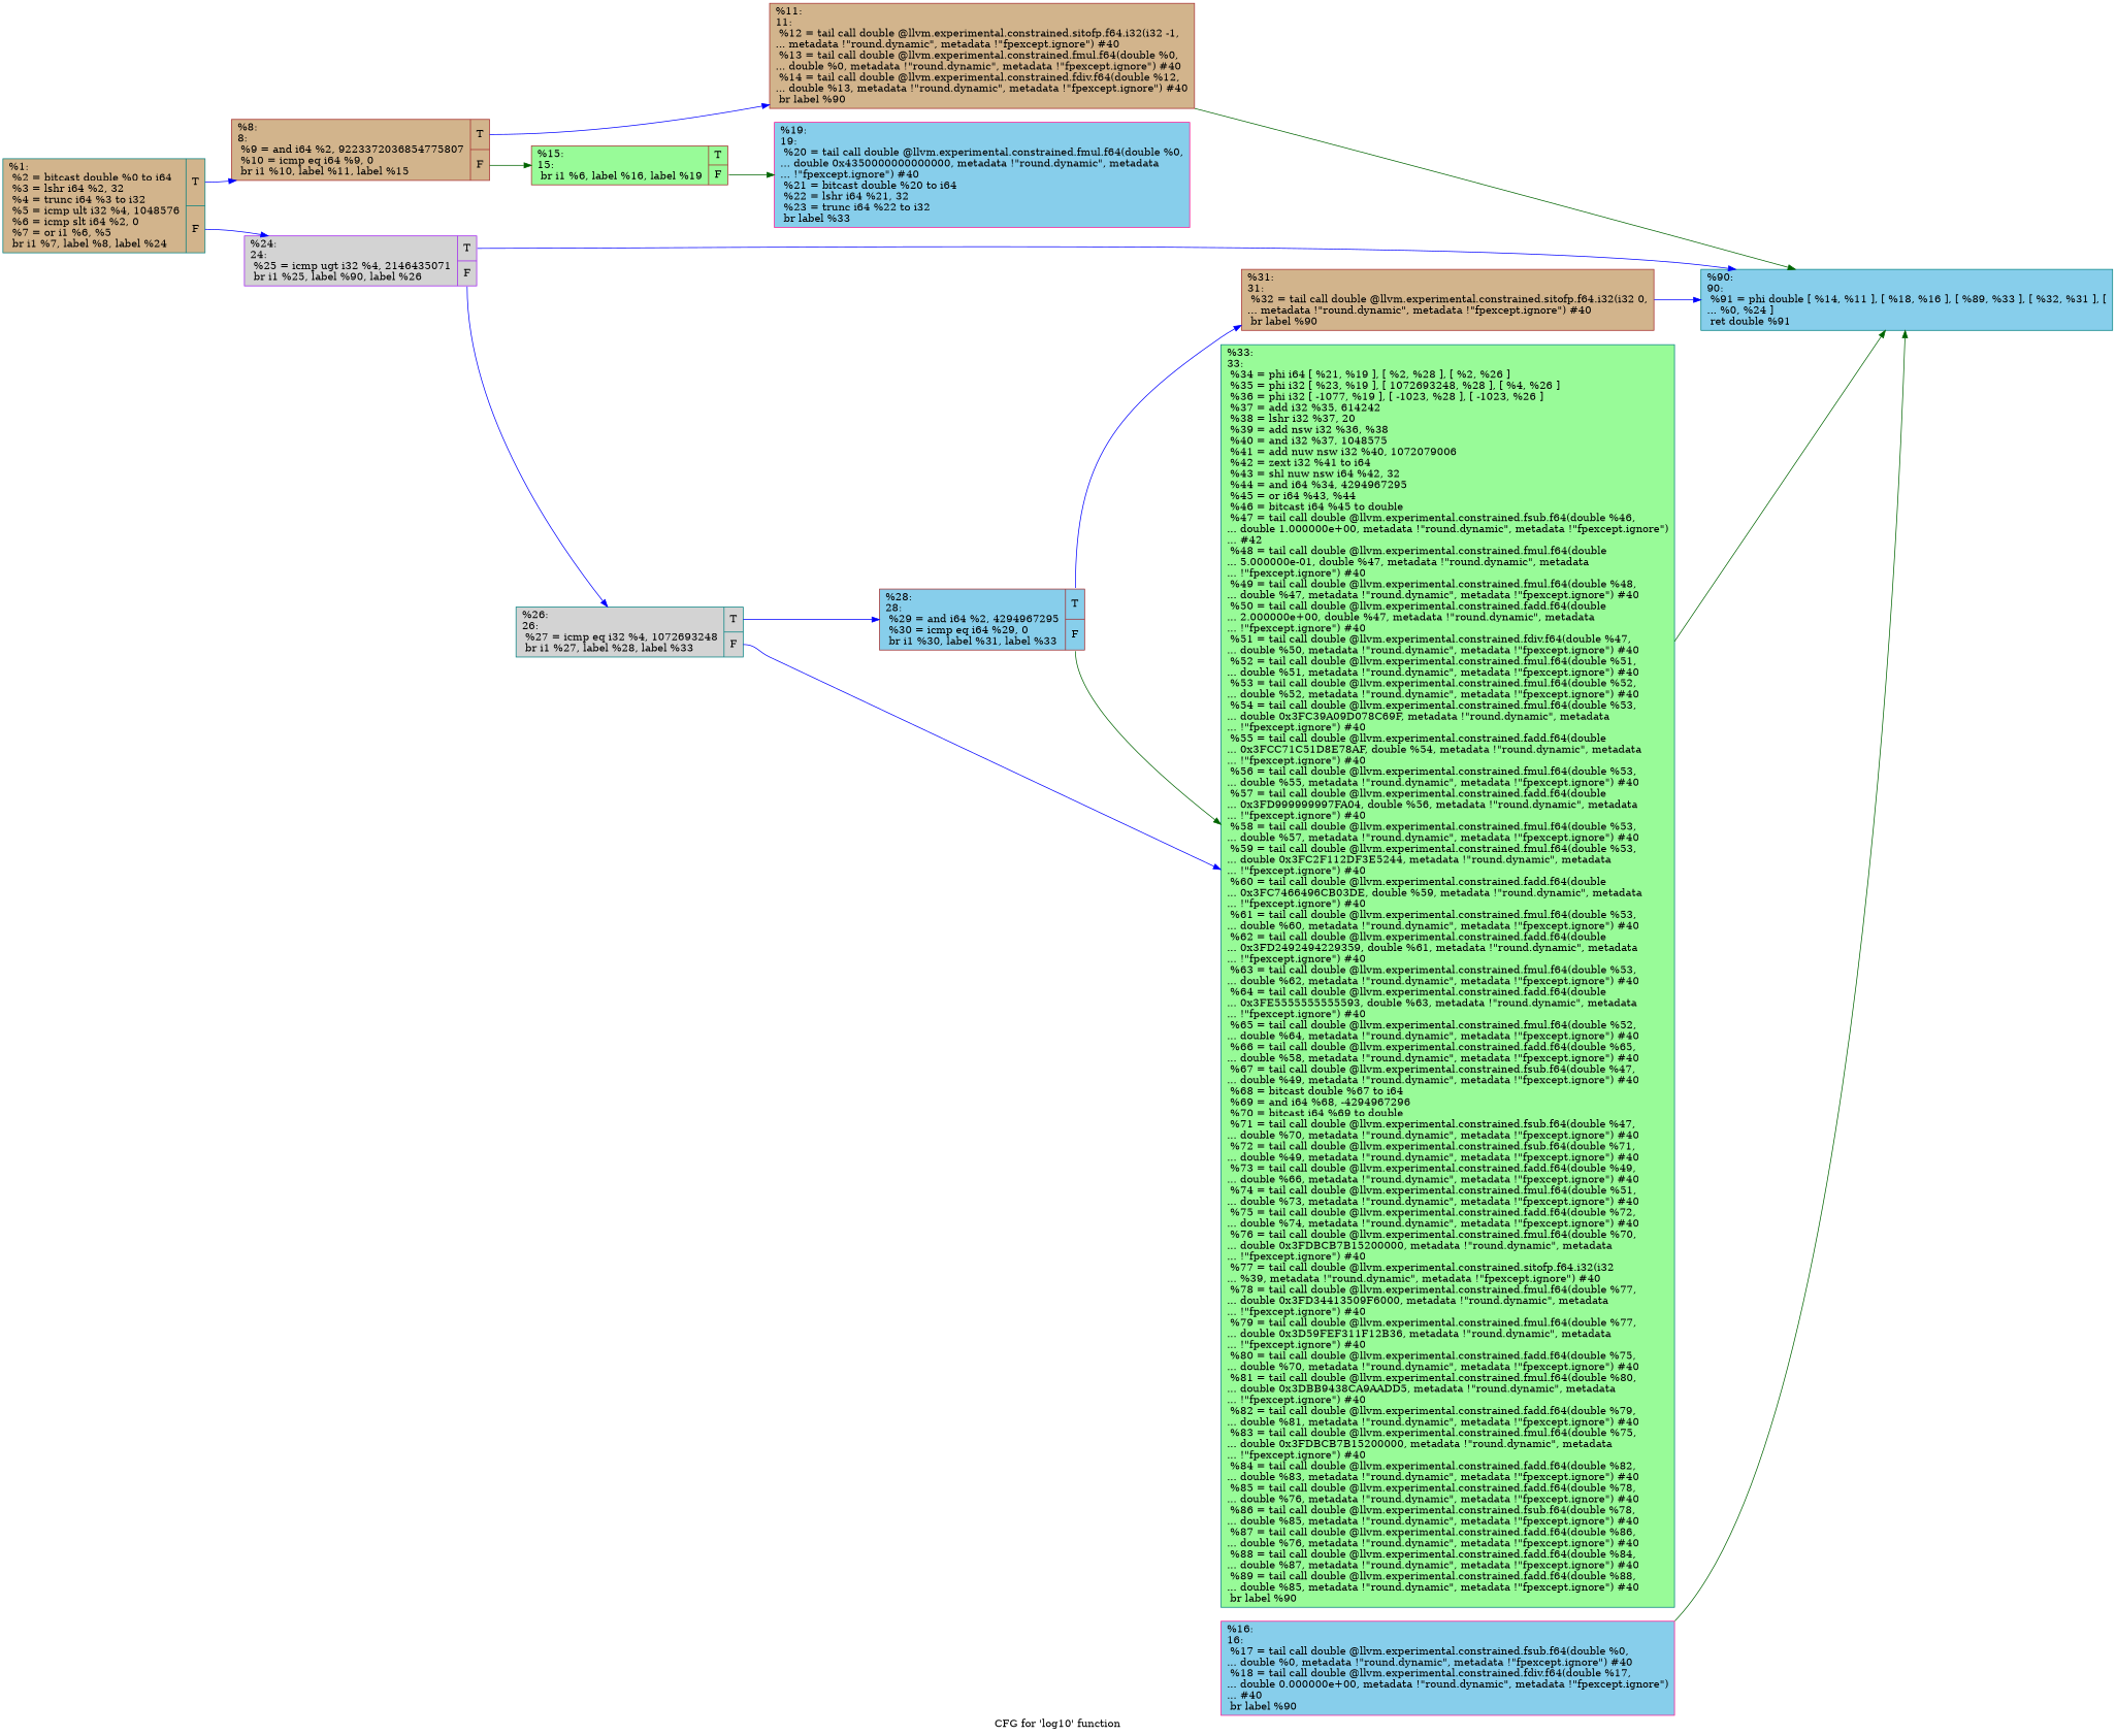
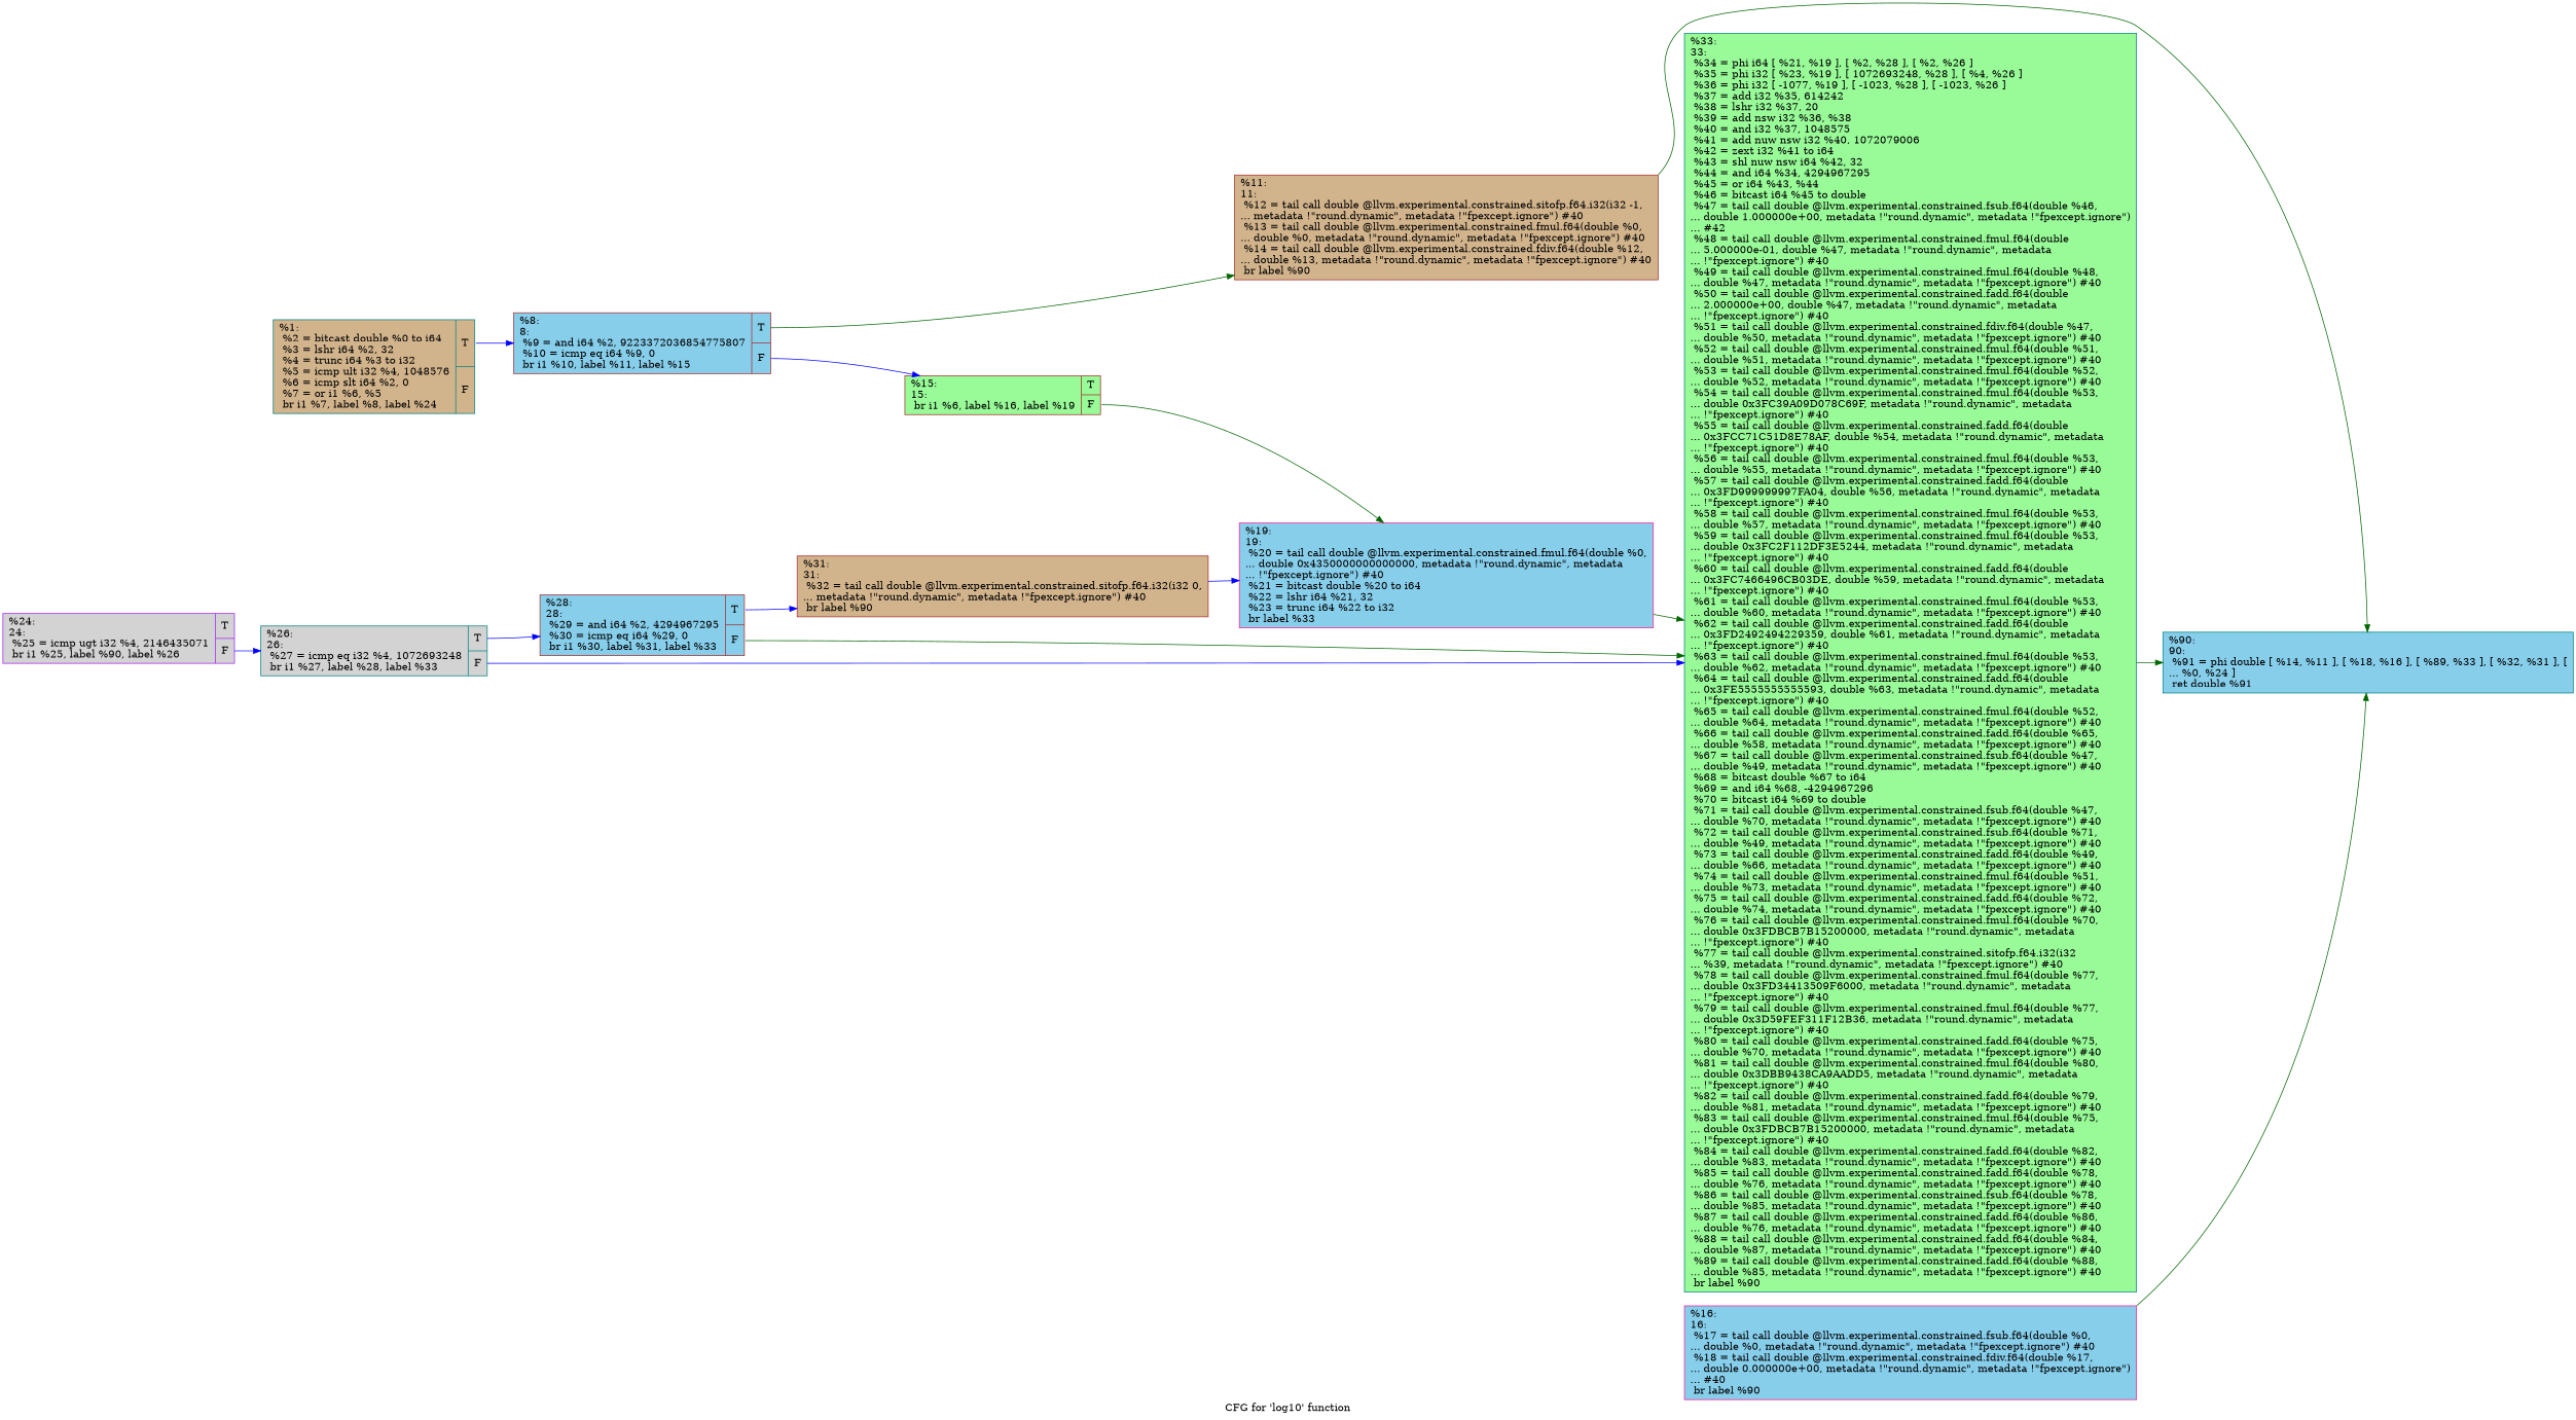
  digraph {
    label="CFG for 'log10' function"
    rankdir=LR
    node [color=brown fillcolor=tan shape=record style=filled]
    edge [color=blue tailport=s0]
    n1 [color=teal label="{%1:\l  %2 = bitcast double %0 to i64\l  %3 = lshr i64 %2, 32\l  %4 = trunc i64 %3 to i32\l  %5 = icmp ult i32 %4, 1048576\l  %6 = icmp slt i64 %2, 0\l  %7 = or i1 %6, %5\l  br i1 %7, label %8, label %24\l|{<s0>T|<s1>F}}"]
-   n2 [label="{%8:\l8:                                                \l  %9 = and i64 %2, 9223372036854775807\l  %10 = icmp eq i64 %9, 0\l  br i1 %10, label %11, label %15\l|{<s0>T|<s1>F}}"]
+   n2 [fillcolor=skyblue label="{%8:\l8:                                                \l  %9 = and i64 %2, 9223372036854775807\l  %10 = icmp eq i64 %9, 0\l  br i1 %10, label %11, label %15\l|{<s0>T|<s1>F}}"]
    n3 [color=purple fillcolor=lightgrey label="{%24:\l24:                                               \l  %25 = icmp ugt i32 %4, 2146435071\l  br i1 %25, label %90, label %26\l|{<s0>T|<s1>F}}"]
    n4 [label="{%11:\l11:                                               \l  %12 = tail call double @llvm.experimental.constrained.sitofp.f64.i32(i32 -1,\l... metadata !\"round.dynamic\", metadata !\"fpexcept.ignore\") #40\l  %13 = tail call double @llvm.experimental.constrained.fmul.f64(double %0,\l... double %0, metadata !\"round.dynamic\", metadata !\"fpexcept.ignore\") #40\l  %14 = tail call double @llvm.experimental.constrained.fdiv.f64(double %12,\l... double %13, metadata !\"round.dynamic\", metadata !\"fpexcept.ignore\") #40\l  br label %90\l}"]
    n5 [fillcolor=palegreen label="{%15:\l15:                                               \l  br i1 %6, label %16, label %19\l|{<s0>T|<s1>F}}"]
    n6 [color=teal fillcolor=skyblue label="{%90:\l90:                                               \l  %91 = phi double [ %14, %11 ], [ %18, %16 ], [ %89, %33 ], [ %32, %31 ], [\l... %0, %24 ]\l  ret double %91\l}"]
    n7 [color=teal fillcolor=lightgrey label="{%26:\l26:                                               \l  %27 = icmp eq i32 %4, 1072693248\l  br i1 %27, label %28, label %33\l|{<s0>T|<s1>F}}"]
    n8 [color=deeppink fillcolor=skyblue label="{%19:\l19:                                               \l  %20 = tail call double @llvm.experimental.constrained.fmul.f64(double %0,\l... double 0x4350000000000000, metadata !\"round.dynamic\", metadata\l... !\"fpexcept.ignore\") #40\l  %21 = bitcast double %20 to i64\l  %22 = lshr i64 %21, 32\l  %23 = trunc i64 %22 to i32\l  br label %33\l}"]
    n9 [color=teal fillcolor=palegreen label="{%33:\l33:                                               \l  %34 = phi i64 [ %21, %19 ], [ %2, %28 ], [ %2, %26 ]\l  %35 = phi i32 [ %23, %19 ], [ 1072693248, %28 ], [ %4, %26 ]\l  %36 = phi i32 [ -1077, %19 ], [ -1023, %28 ], [ -1023, %26 ]\l  %37 = add i32 %35, 614242\l  %38 = lshr i32 %37, 20\l  %39 = add nsw i32 %36, %38\l  %40 = and i32 %37, 1048575\l  %41 = add nuw nsw i32 %40, 1072079006\l  %42 = zext i32 %41 to i64\l  %43 = shl nuw nsw i64 %42, 32\l  %44 = and i64 %34, 4294967295\l  %45 = or i64 %43, %44\l  %46 = bitcast i64 %45 to double\l  %47 = tail call double @llvm.experimental.constrained.fsub.f64(double %46,\l... double 1.000000e+00, metadata !\"round.dynamic\", metadata !\"fpexcept.ignore\")\l... #42\l  %48 = tail call double @llvm.experimental.constrained.fmul.f64(double\l... 5.000000e-01, double %47, metadata !\"round.dynamic\", metadata\l... !\"fpexcept.ignore\") #40\l  %49 = tail call double @llvm.experimental.constrained.fmul.f64(double %48,\l... double %47, metadata !\"round.dynamic\", metadata !\"fpexcept.ignore\") #40\l  %50 = tail call double @llvm.experimental.constrained.fadd.f64(double\l... 2.000000e+00, double %47, metadata !\"round.dynamic\", metadata\l... !\"fpexcept.ignore\") #40\l  %51 = tail call double @llvm.experimental.constrained.fdiv.f64(double %47,\l... double %50, metadata !\"round.dynamic\", metadata !\"fpexcept.ignore\") #40\l  %52 = tail call double @llvm.experimental.constrained.fmul.f64(double %51,\l... double %51, metadata !\"round.dynamic\", metadata !\"fpexcept.ignore\") #40\l  %53 = tail call double @llvm.experimental.constrained.fmul.f64(double %52,\l... double %52, metadata !\"round.dynamic\", metadata !\"fpexcept.ignore\") #40\l  %54 = tail call double @llvm.experimental.constrained.fmul.f64(double %53,\l... double 0x3FC39A09D078C69F, metadata !\"round.dynamic\", metadata\l... !\"fpexcept.ignore\") #40\l  %55 = tail call double @llvm.experimental.constrained.fadd.f64(double\l... 0x3FCC71C51D8E78AF, double %54, metadata !\"round.dynamic\", metadata\l... !\"fpexcept.ignore\") #40\l  %56 = tail call double @llvm.experimental.constrained.fmul.f64(double %53,\l... double %55, metadata !\"round.dynamic\", metadata !\"fpexcept.ignore\") #40\l  %57 = tail call double @llvm.experimental.constrained.fadd.f64(double\l... 0x3FD999999997FA04, double %56, metadata !\"round.dynamic\", metadata\l... !\"fpexcept.ignore\") #40\l  %58 = tail call double @llvm.experimental.constrained.fmul.f64(double %53,\l... double %57, metadata !\"round.dynamic\", metadata !\"fpexcept.ignore\") #40\l  %59 = tail call double @llvm.experimental.constrained.fmul.f64(double %53,\l... double 0x3FC2F112DF3E5244, metadata !\"round.dynamic\", metadata\l... !\"fpexcept.ignore\") #40\l  %60 = tail call double @llvm.experimental.constrained.fadd.f64(double\l... 0x3FC7466496CB03DE, double %59, metadata !\"round.dynamic\", metadata\l... !\"fpexcept.ignore\") #40\l  %61 = tail call double @llvm.experimental.constrained.fmul.f64(double %53,\l... double %60, metadata !\"round.dynamic\", metadata !\"fpexcept.ignore\") #40\l  %62 = tail call double @llvm.experimental.constrained.fadd.f64(double\l... 0x3FD2492494229359, double %61, metadata !\"round.dynamic\", metadata\l... !\"fpexcept.ignore\") #40\l  %63 = tail call double @llvm.experimental.constrained.fmul.f64(double %53,\l... double %62, metadata !\"round.dynamic\", metadata !\"fpexcept.ignore\") #40\l  %64 = tail call double @llvm.experimental.constrained.fadd.f64(double\l... 0x3FE5555555555593, double %63, metadata !\"round.dynamic\", metadata\l... !\"fpexcept.ignore\") #40\l  %65 = tail call double @llvm.experimental.constrained.fmul.f64(double %52,\l... double %64, metadata !\"round.dynamic\", metadata !\"fpexcept.ignore\") #40\l  %66 = tail call double @llvm.experimental.constrained.fadd.f64(double %65,\l... double %58, metadata !\"round.dynamic\", metadata !\"fpexcept.ignore\") #40\l  %67 = tail call double @llvm.experimental.constrained.fsub.f64(double %47,\l... double %49, metadata !\"round.dynamic\", metadata !\"fpexcept.ignore\") #40\l  %68 = bitcast double %67 to i64\l  %69 = and i64 %68, -4294967296\l  %70 = bitcast i64 %69 to double\l  %71 = tail call double @llvm.experimental.constrained.fsub.f64(double %47,\l... double %70, metadata !\"round.dynamic\", metadata !\"fpexcept.ignore\") #40\l  %72 = tail call double @llvm.experimental.constrained.fsub.f64(double %71,\l... double %49, metadata !\"round.dynamic\", metadata !\"fpexcept.ignore\") #40\l  %73 = tail call double @llvm.experimental.constrained.fadd.f64(double %49,\l... double %66, metadata !\"round.dynamic\", metadata !\"fpexcept.ignore\") #40\l  %74 = tail call double @llvm.experimental.constrained.fmul.f64(double %51,\l... double %73, metadata !\"round.dynamic\", metadata !\"fpexcept.ignore\") #40\l  %75 = tail call double @llvm.experimental.constrained.fadd.f64(double %72,\l... double %74, metadata !\"round.dynamic\", metadata !\"fpexcept.ignore\") #40\l  %76 = tail call double @llvm.experimental.constrained.fmul.f64(double %70,\l... double 0x3FDBCB7B15200000, metadata !\"round.dynamic\", metadata\l... !\"fpexcept.ignore\") #40\l  %77 = tail call double @llvm.experimental.constrained.sitofp.f64.i32(i32\l... %39, metadata !\"round.dynamic\", metadata !\"fpexcept.ignore\") #40\l  %78 = tail call double @llvm.experimental.constrained.fmul.f64(double %77,\l... double 0x3FD34413509F6000, metadata !\"round.dynamic\", metadata\l... !\"fpexcept.ignore\") #40\l  %79 = tail call double @llvm.experimental.constrained.fmul.f64(double %77,\l... double 0x3D59FEF311F12B36, metadata !\"round.dynamic\", metadata\l... !\"fpexcept.ignore\") #40\l  %80 = tail call double @llvm.experimental.constrained.fadd.f64(double %75,\l... double %70, metadata !\"round.dynamic\", metadata !\"fpexcept.ignore\") #40\l  %81 = tail call double @llvm.experimental.constrained.fmul.f64(double %80,\l... double 0x3DBB9438CA9AADD5, metadata !\"round.dynamic\", metadata\l... !\"fpexcept.ignore\") #40\l  %82 = tail call double @llvm.experimental.constrained.fadd.f64(double %79,\l... double %81, metadata !\"round.dynamic\", metadata !\"fpexcept.ignore\") #40\l  %83 = tail call double @llvm.experimental.constrained.fmul.f64(double %75,\l... double 0x3FDBCB7B15200000, metadata !\"round.dynamic\", metadata\l... !\"fpexcept.ignore\") #40\l  %84 = tail call double @llvm.experimental.constrained.fadd.f64(double %82,\l... double %83, metadata !\"round.dynamic\", metadata !\"fpexcept.ignore\") #40\l  %85 = tail call double @llvm.experimental.constrained.fadd.f64(double %78,\l... double %76, metadata !\"round.dynamic\", metadata !\"fpexcept.ignore\") #40\l  %86 = tail call double @llvm.experimental.constrained.fsub.f64(double %78,\l... double %85, metadata !\"round.dynamic\", metadata !\"fpexcept.ignore\") #40\l  %87 = tail call double @llvm.experimental.constrained.fadd.f64(double %86,\l... double %76, metadata !\"round.dynamic\", metadata !\"fpexcept.ignore\") #40\l  %88 = tail call double @llvm.experimental.constrained.fadd.f64(double %84,\l... double %87, metadata !\"round.dynamic\", metadata !\"fpexcept.ignore\") #40\l  %89 = tail call double @llvm.experimental.constrained.fadd.f64(double %88,\l... double %85, metadata !\"round.dynamic\", metadata !\"fpexcept.ignore\") #40\l  br label %90\l}"]
    n10 [fillcolor=skyblue label="{%28:\l28:                                               \l  %29 = and i64 %2, 4294967295\l  %30 = icmp eq i64 %29, 0\l  br i1 %30, label %31, label %33\l|{<s0>T|<s1>F}}"]
    n11 [color=deeppink fillcolor=skyblue label="{%16:\l16:                                               \l  %17 = tail call double @llvm.experimental.constrained.fsub.f64(double %0,\l... double %0, metadata !\"round.dynamic\", metadata !\"fpexcept.ignore\") #40\l  %18 = tail call double @llvm.experimental.constrained.fdiv.f64(double %17,\l... double 0.000000e+00, metadata !\"round.dynamic\", metadata !\"fpexcept.ignore\")\l... #40\l  br label %90\l}"]
    n12 [label="{%31:\l31:                                               \l  %32 = tail call double @llvm.experimental.constrained.sitofp.f64.i32(i32 0,\l... metadata !\"round.dynamic\", metadata !\"fpexcept.ignore\") #40\l  br label %90\l}"]
    n1 -> n2
-   n1 -> n3 [tailport=s1]
-   n2 -> n4
-   n2 -> n5 [color=darkgreen tailport=s1]
-   n3 -> n6
+   n2 -> n4 [color=darkgreen]
+   n2 -> n5 [tailport=s1]
    n3 -> n7 [tailport=s1]
    n4 -> n6 [color=darkgreen]
    n5 -> n8 [color=darkgreen tailport=s1]
    n7 -> n9 [tailport=s1]
    n7 -> n10
+   n8 -> n9 [color=darkgreen]
    n9 -> n6 [color=darkgreen]
    n10 -> n9 [color=darkgreen tailport=s1]
    n10 -> n12
    n11 -> n6 [color=darkgreen]
-   n12 -> n6
+   n12 -> n8
  }
